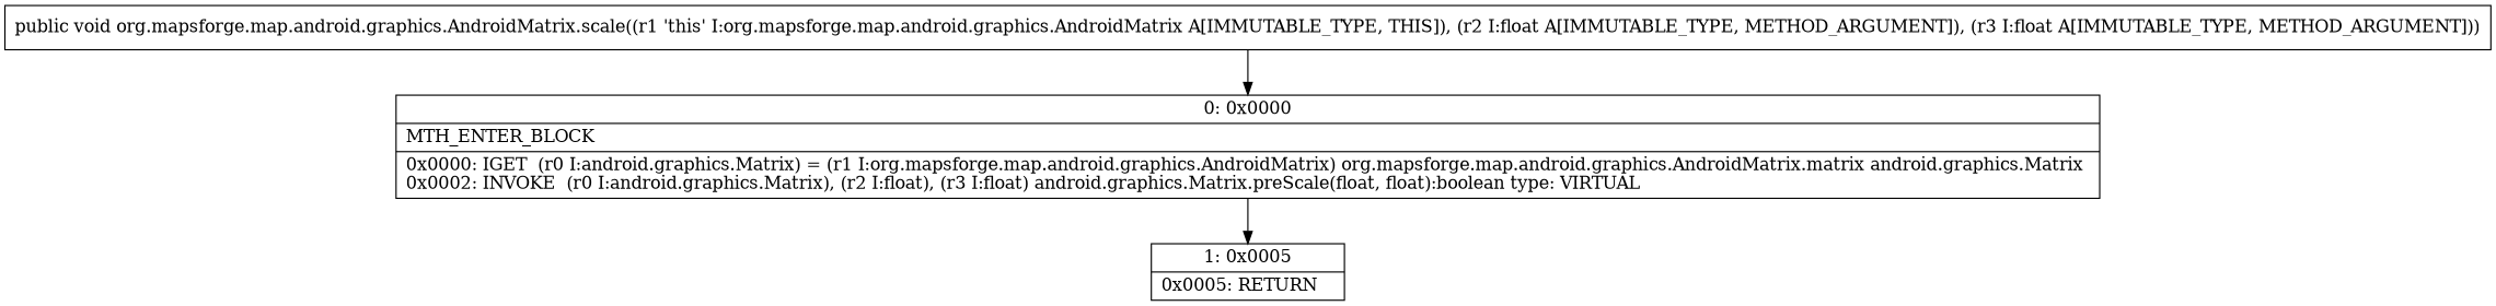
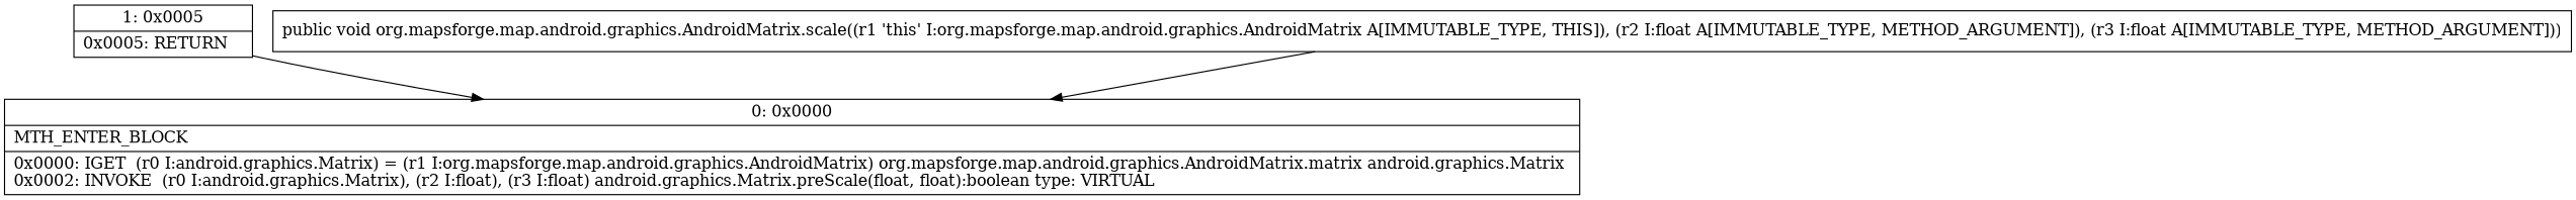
  digraph {
    node [shape=record]
    n1 [label="{0\:\ 0x0000|MTH_ENTER_BLOCK\l|0x0000: IGET  (r0 I:android.graphics.Matrix) = (r1 I:org.mapsforge.map.android.graphics.AndroidMatrix) org.mapsforge.map.android.graphics.AndroidMatrix.matrix android.graphics.Matrix \l0x0002: INVOKE  (r0 I:android.graphics.Matrix), (r2 I:float), (r3 I:float) android.graphics.Matrix.preScale(float, float):boolean type: VIRTUAL \l}"]
    n2 [label="{1\:\ 0x0005|0x0005: RETURN   \l}"]
    n3 [label="{public void org.mapsforge.map.android.graphics.AndroidMatrix.scale((r1 'this' I:org.mapsforge.map.android.graphics.AndroidMatrix A[IMMUTABLE_TYPE, THIS]), (r2 I:float A[IMMUTABLE_TYPE, METHOD_ARGUMENT]), (r3 I:float A[IMMUTABLE_TYPE, METHOD_ARGUMENT])) }"]
-   n1 -> n2
+   n2 -> n1
    n3 -> n1
  }
